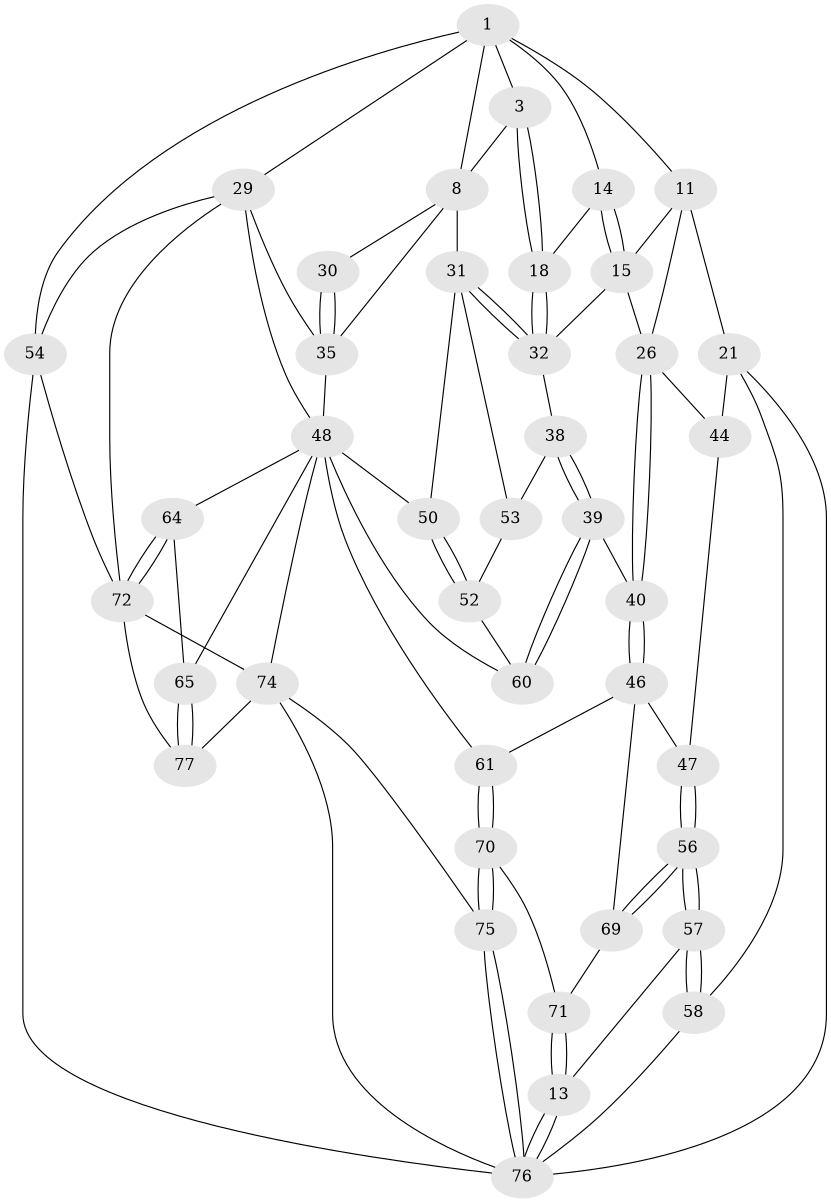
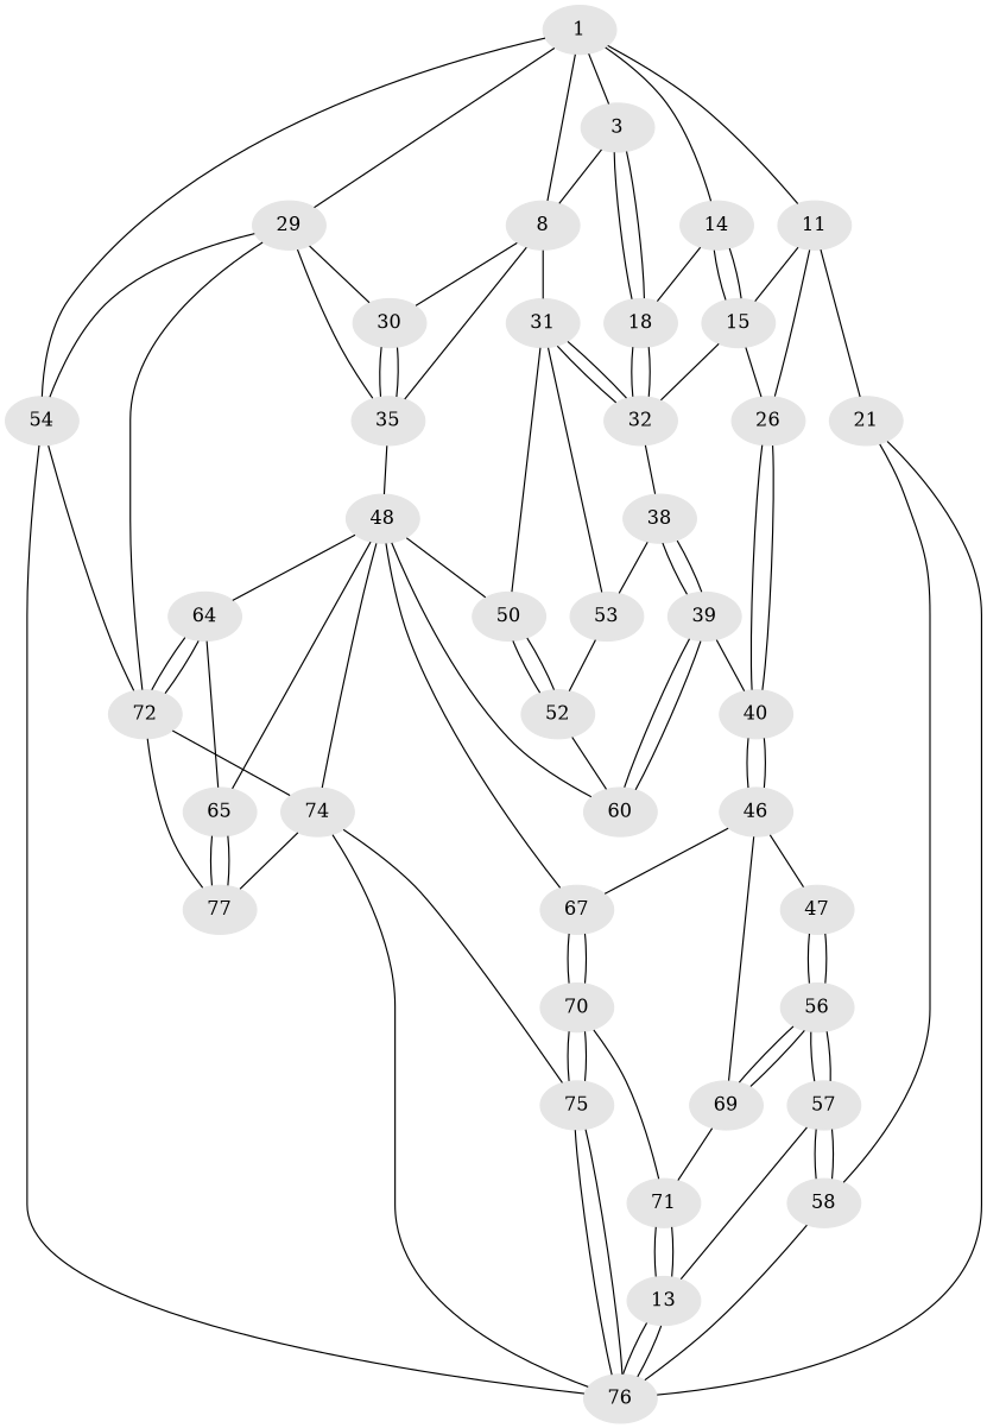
  graph {
    node [color=gray90 style=filled]
    1 [super="+2+6"]
    3 [super="+4"]
    8 [super="+23"]
    11 [super="+12"]
    14
    29 [super="+51"]
    54
    18 [super="+19"]
    30
    31 [super="+41"]
    35 [super="+36"]
    15 [super="+16"]
    21 [super="+45"]
    26 [super="+27"]
    72 [super="+79"]
    76 [super="+82"]
    32 [super="+33"]
    n18 [label=53]
    50
    48 [super="+63+49"]
-   44
    58
    40
    38
    47
    46 [super="+68"]
    74 [super="+78"]
    77
    52 [super="+53"]
    60
    39
-   67 [label=61]
+   67
    64
    65
    69
    56
    70
    71
    57
    75
    n41 [label=13]
    1 -- 3
    1 -- 8 [weight=2]
    1 -- 11 [weight=2]
    1 -- 14
    1 -- 29
    1 -- 54
    3 -- 8 [weight=2]
    3 -- 18
    3 -- 18
    8 -- 30
    8 -- 31
    8 -- 35
    11 -- 15
    11 -- 21 [weight=3]
    11 -- 26
    14 -- 18
    14 -- 15
    14 -- 15
    29 -- 54
-   29 -- 48
+   29 -- 30
    29 -- 35
    29 -- 72
    54 -- 72
    54 -- 76
    18 -- 32 [weight=2]
    18 -- 32
    30 -- 35
    30 -- 35
    31 -- 32
    31 -- 32
    31 -- n18
    31 -- 50
    35 -- 48 [weight=2]
    15 -- 26
    15 -- 32
    21 -- 76
-   21 -- 44
    21 -- 58
-   26 -- 44
    26 -- 40
    26 -- 40
    72 -- 74
    72 -- 77
    32 -- 38
    n18 -- 52
    50 -- 52
    50 -- 52
    48 -- 50
    48 -- 74
    48 -- 60
    48 -- 67
    48 -- 64
    48 -- 65
-   44 -- 47
    58 -- 76
    40 -- 46
    40 -- 46
    38 -- n18
    38 -- 39
    38 -- 39
    47 -- 56
    47 -- 56
    46 -- 47
    46 -- 67
    46 -- 69
    74 -- 76
    74 -- 77
    74 -- 75
    52 -- 60
    39 -- 40
    39 -- 60
    39 -- 60
    67 -- 70
    67 -- 70
    64 -- 72
    64 -- 72
    64 -- 65
    65 -- 77
    65 -- 77
    69 -- 71
    56 -- 69
    56 -- 69
    56 -- 57
    56 -- 57
    70 -- 71
    70 -- 75
    70 -- 75
    71 -- n41
    71 -- n41
    57 -- 58
    57 -- 58
    57 -- n41
    75 -- 76
    75 -- 76
    n41 -- 76
    n41 -- 76
  }
